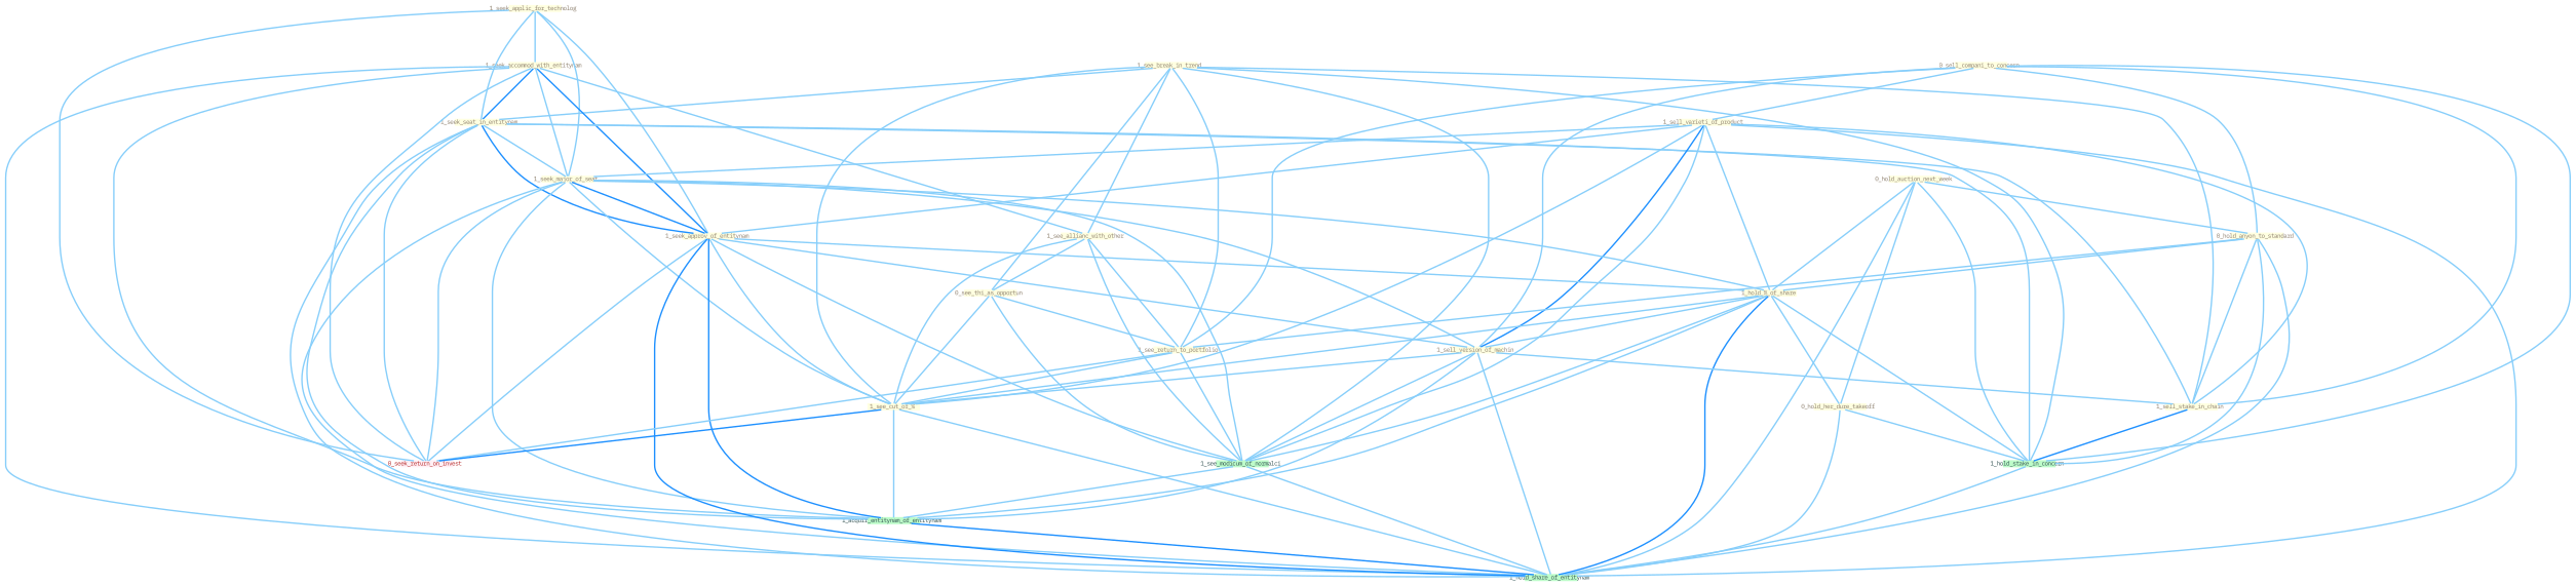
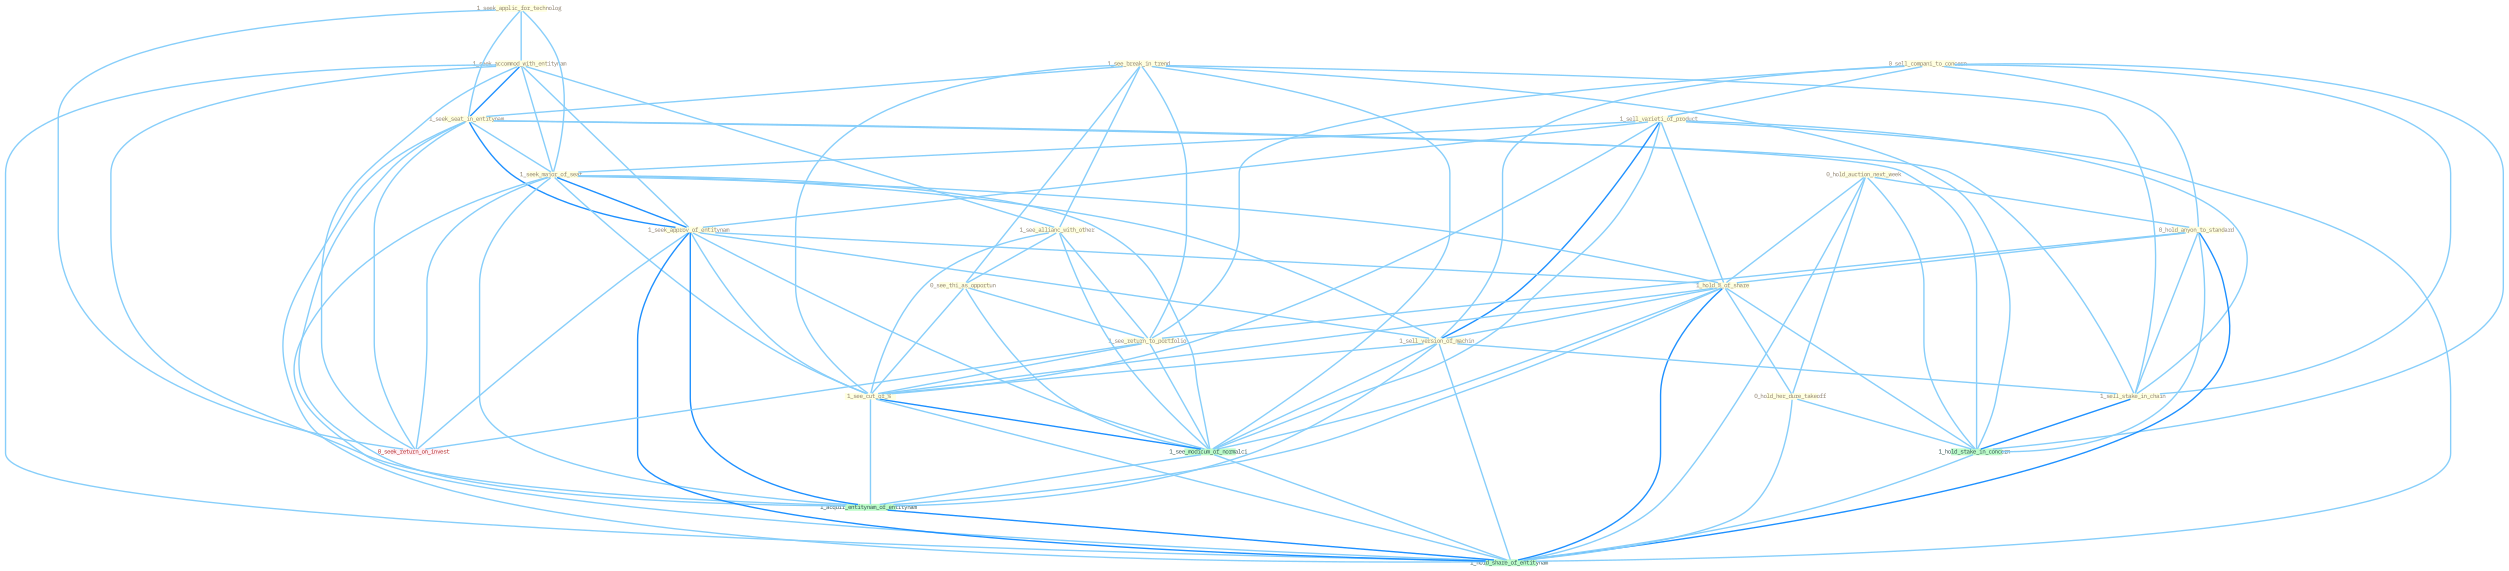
  graph {
    fontname="IBM Plex Mono"
    node [color="#ffffe0" fixedsize=true fontcolor="#8b7d6b" fontname="IBM Plex Mono" fontsize=4 shape=polygon style=filled]
    edge [color="#87cefa" fontname="IBM Plex Mono" w=1]
    "1_see_break_in_trend " [height=.06 width=.5]
    "1_seek_applic_for_technolog " [height=.06 width=.5]
    "1_seek_accommod_with_entitynam " [height=.06 width=.5]
    "0_sell_compani_to_concern " [height=.06 width=.5]
    "1_see_allianc_with_other " [height=.06 width=.5]
    "1_seek_seat_in_entitynam " [height=.06 width=.5]
    "1_sell_varieti_of_product " [height=.06 width=.5]
    "0_hold_auction_next_week " [height=.06 width=.5]
    "1_seek_major_of_seat " [height=.06 width=.5]
    "1_seek_approv_of_entitynam " [height=.06 width=.5]
    "0_hold_anyon_to_standard " [height=.06 width=.5]
    "0_see_thi_as_opportun " [height=.06 width=.5]
    "1_hold_%_of_share " [height=.06 width=.5]
    "1_see_return_to_portfolio " [height=.06 width=.5]
    "1_sell_version_of_machin " [height=.06 width=.5]
    "1_see_cut_of_% " [height=.06 width=.5]
    "1_sell_stake_in_chain " [height=.06 width=.5]
    "0_hold_her_dure_takeoff " [height=.06 width=.5]
    "0_seek_return_on_invest " [color="#fff0f5" fontcolor="#b22222" height=.06 width=.5]
    "1_hold_stake_in_concern " [color="#BDFCC9" fontcolor="#2f4f4f" height=.06 width=.5]
    "1_see_modicum_of_normalci " [color="#BDFCC9" fontcolor="#2f4f4f" height=.06 width=.5]
    "1_acquir_entitynam_of_entitynam " [color="#BDFCC9" fontcolor="#2f4f4f" height=.06 width=.5]
    "1_hold_share_of_entitynam " [color="#BDFCC9" fontcolor="#2f4f4f" height=.06 width=.5]
    subgraph sub_1 {
      "1_see_break_in_trend "
      "1_seek_applic_for_technolog "
      "1_seek_accommod_with_entitynam "
      "0_sell_compani_to_concern "
      "1_see_allianc_with_other "
      "1_seek_seat_in_entitynam "
      "1_sell_varieti_of_product "
      "0_hold_auction_next_week "
      "1_seek_major_of_seat "
      "1_seek_approv_of_entitynam "
      "0_hold_anyon_to_standard "
      "0_see_thi_as_opportun "
      "1_hold_%_of_share "
      "1_see_return_to_portfolio "
      "1_sell_version_of_machin "
      "1_see_cut_of_% "
      "1_sell_stake_in_chain "
      "0_hold_her_dure_takeoff "
    }
    subgraph sub_2 {
      "0_seek_return_on_invest "
    }
    "1_see_break_in_trend " -- "1_see_allianc_with_other "
    "1_see_break_in_trend " -- "1_seek_seat_in_entitynam "
    "1_see_break_in_trend " -- "0_see_thi_as_opportun "
    "1_see_break_in_trend " -- "1_see_return_to_portfolio "
    "1_see_break_in_trend " -- "1_see_cut_of_% "
    "1_see_break_in_trend " -- "1_sell_stake_in_chain "
    "1_see_break_in_trend " -- "1_hold_stake_in_concern "
    "1_see_break_in_trend " -- "1_see_modicum_of_normalci "
    "1_seek_applic_for_technolog " -- "1_seek_accommod_with_entitynam "
    "1_seek_applic_for_technolog " -- "1_seek_seat_in_entitynam "
    "1_seek_applic_for_technolog " -- "1_seek_major_of_seat "
-   "1_seek_applic_for_technolog " -- "1_seek_approv_of_entitynam "
    "1_seek_applic_for_technolog " -- "0_seek_return_on_invest "
    "1_seek_accommod_with_entitynam " -- "1_see_allianc_with_other "
    "1_seek_accommod_with_entitynam " -- "1_seek_seat_in_entitynam " [color="#1e90ff" w=2]
    "1_seek_accommod_with_entitynam " -- "1_seek_major_of_seat "
-   "1_seek_accommod_with_entitynam " -- "1_seek_approv_of_entitynam " [color="#1e90ff" w=2]
+   "1_seek_accommod_with_entitynam " -- "1_seek_approv_of_entitynam " [w=2]
    "1_seek_accommod_with_entitynam " -- "0_seek_return_on_invest "
    "1_seek_accommod_with_entitynam " -- "1_acquir_entitynam_of_entitynam "
    "1_seek_accommod_with_entitynam " -- "1_hold_share_of_entitynam "
    "0_sell_compani_to_concern " -- "1_sell_varieti_of_product "
    "0_sell_compani_to_concern " -- "0_hold_anyon_to_standard "
    "0_sell_compani_to_concern " -- "1_see_return_to_portfolio "
    "0_sell_compani_to_concern " -- "1_sell_version_of_machin "
    "0_sell_compani_to_concern " -- "1_sell_stake_in_chain "
    "0_sell_compani_to_concern " -- "1_hold_stake_in_concern "
    "1_see_allianc_with_other " -- "0_see_thi_as_opportun "
    "1_see_allianc_with_other " -- "1_see_return_to_portfolio "
    "1_see_allianc_with_other " -- "1_see_cut_of_% "
    "1_see_allianc_with_other " -- "1_see_modicum_of_normalci "
    "1_seek_seat_in_entitynam " -- "1_seek_major_of_seat "
    "1_seek_seat_in_entitynam " -- "1_seek_approv_of_entitynam " [color="#1e90ff" w=2]
    "1_seek_seat_in_entitynam " -- "1_sell_stake_in_chain "
    "1_seek_seat_in_entitynam " -- "0_seek_return_on_invest "
    "1_seek_seat_in_entitynam " -- "1_hold_stake_in_concern "
    "1_seek_seat_in_entitynam " -- "1_acquir_entitynam_of_entitynam "
    "1_seek_seat_in_entitynam " -- "1_hold_share_of_entitynam "
    "1_sell_varieti_of_product " -- "1_seek_major_of_seat "
    "1_sell_varieti_of_product " -- "1_seek_approv_of_entitynam "
    "1_sell_varieti_of_product " -- "1_hold_%_of_share "
    "1_sell_varieti_of_product " -- "1_sell_version_of_machin " [color="#1e90ff" w=2]
    "1_sell_varieti_of_product " -- "1_see_cut_of_% "
    "1_sell_varieti_of_product " -- "1_sell_stake_in_chain "
    "1_sell_varieti_of_product " -- "1_see_modicum_of_normalci "
    "1_sell_varieti_of_product " -- "1_hold_share_of_entitynam "
    "0_hold_auction_next_week " -- "0_hold_anyon_to_standard "
    "0_hold_auction_next_week " -- "1_hold_%_of_share "
    "0_hold_auction_next_week " -- "0_hold_her_dure_takeoff "
    "0_hold_auction_next_week " -- "1_hold_stake_in_concern "
    "0_hold_auction_next_week " -- "1_hold_share_of_entitynam "
    "1_seek_major_of_seat " -- "1_seek_approv_of_entitynam " [color="#1e90ff" w=2]
    "1_seek_major_of_seat " -- "1_hold_%_of_share "
    "1_seek_major_of_seat " -- "1_sell_version_of_machin "
    "1_seek_major_of_seat " -- "1_see_cut_of_% "
    "1_seek_major_of_seat " -- "0_seek_return_on_invest "
    "1_seek_major_of_seat " -- "1_see_modicum_of_normalci "
    "1_seek_major_of_seat " -- "1_acquir_entitynam_of_entitynam "
    "1_seek_major_of_seat " -- "1_hold_share_of_entitynam "
    "1_seek_approv_of_entitynam " -- "1_hold_%_of_share "
    "1_seek_approv_of_entitynam " -- "1_sell_version_of_machin "
    "1_seek_approv_of_entitynam " -- "1_see_cut_of_% "
    "1_seek_approv_of_entitynam " -- "0_seek_return_on_invest "
    "1_seek_approv_of_entitynam " -- "1_see_modicum_of_normalci "
    "1_seek_approv_of_entitynam " -- "1_acquir_entitynam_of_entitynam " [color="#1e90ff" w=2]
    "1_seek_approv_of_entitynam " -- "1_hold_share_of_entitynam " [color="#1e90ff" w=2]
    "0_hold_anyon_to_standard " -- "1_hold_%_of_share "
    "0_hold_anyon_to_standard " -- "1_see_return_to_portfolio "
    "0_hold_anyon_to_standard " -- "1_sell_stake_in_chain "
    "0_hold_anyon_to_standard " -- "1_hold_stake_in_concern "
-   "0_hold_anyon_to_standard " -- "1_hold_share_of_entitynam "
+   "0_hold_anyon_to_standard " -- "1_hold_share_of_entitynam " [color="#1e90ff"]
    "0_see_thi_as_opportun " -- "1_see_return_to_portfolio "
    "0_see_thi_as_opportun " -- "1_see_cut_of_% "
    "0_see_thi_as_opportun " -- "1_see_modicum_of_normalci "
    "1_hold_%_of_share " -- "1_sell_version_of_machin "
    "1_hold_%_of_share " -- "1_see_cut_of_% "
    "1_hold_%_of_share " -- "0_hold_her_dure_takeoff "
    "1_hold_%_of_share " -- "1_hold_stake_in_concern "
    "1_hold_%_of_share " -- "1_see_modicum_of_normalci "
    "1_hold_%_of_share " -- "1_acquir_entitynam_of_entitynam "
    "1_hold_%_of_share " -- "1_hold_share_of_entitynam " [color="#1e90ff" w=2]
    "1_see_return_to_portfolio " -- "1_see_cut_of_% "
    "1_see_return_to_portfolio " -- "0_seek_return_on_invest "
    "1_see_return_to_portfolio " -- "1_see_modicum_of_normalci "
    "1_sell_version_of_machin " -- "1_see_cut_of_% "
    "1_sell_version_of_machin " -- "1_sell_stake_in_chain "
    "1_sell_version_of_machin " -- "1_see_modicum_of_normalci "
    "1_sell_version_of_machin " -- "1_acquir_entitynam_of_entitynam "
    "1_sell_version_of_machin " -- "1_hold_share_of_entitynam "
-   "1_see_cut_of_% " -- "0_seek_return_on_invest " [color="#1e90ff" w=2]
+   "1_see_cut_of_% " -- "1_see_modicum_of_normalci " [color="#1e90ff" w=2]
    "1_see_cut_of_% " -- "1_acquir_entitynam_of_entitynam "
    "1_see_cut_of_% " -- "1_hold_share_of_entitynam "
    "1_sell_stake_in_chain " -- "1_hold_stake_in_concern " [color="#1e90ff" w=2]
    "0_hold_her_dure_takeoff " -- "1_hold_stake_in_concern "
    "0_hold_her_dure_takeoff " -- "1_hold_share_of_entitynam "
    "1_hold_stake_in_concern " -- "1_hold_share_of_entitynam "
    "1_see_modicum_of_normalci " -- "1_acquir_entitynam_of_entitynam "
    "1_see_modicum_of_normalci " -- "1_hold_share_of_entitynam "
    "1_acquir_entitynam_of_entitynam " -- "1_hold_share_of_entitynam " [color="#1e90ff" w=2]
  }
